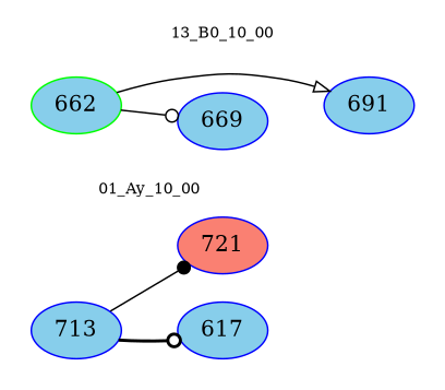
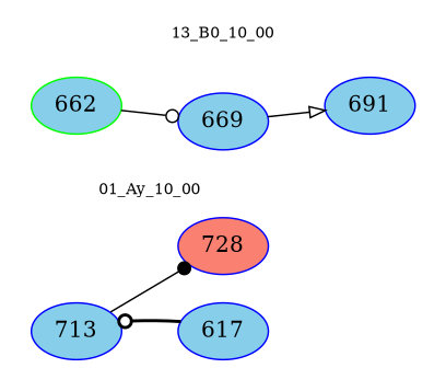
  digraph {
    rankdir=LR
    node [color=blue fillcolor=skyblue style=filled]
    edge [arrowhead=odot color=black style=solid]
    n1 [label=713]
    n2 [label=617]
-   n3 [fillcolor=salmon label=721]
+   n3 [fillcolor=salmon label=728]
    n4 [color=green label=662]
    n5 [label=669]
    n6 [label=691]
    subgraph cluster_1 {
      color=white
      fontsize=10
      label="01_Ay_10_00"
      n1
      n2
      n3
    }
    subgraph cluster_2 {
      color=white
      fontsize=10
      label="13_B0_10_00"
      n4
      n5
      n6
    }
-   n1 -> n2 [style=bold]
+   n2 -> n1 [style=bold]
    n1 -> n3 [arrowhead=dot]
    n4 -> n5
-   n4 -> n6 [arrowhead=onormal]
+   n5 -> n6 [arrowhead=onormal]
  }
